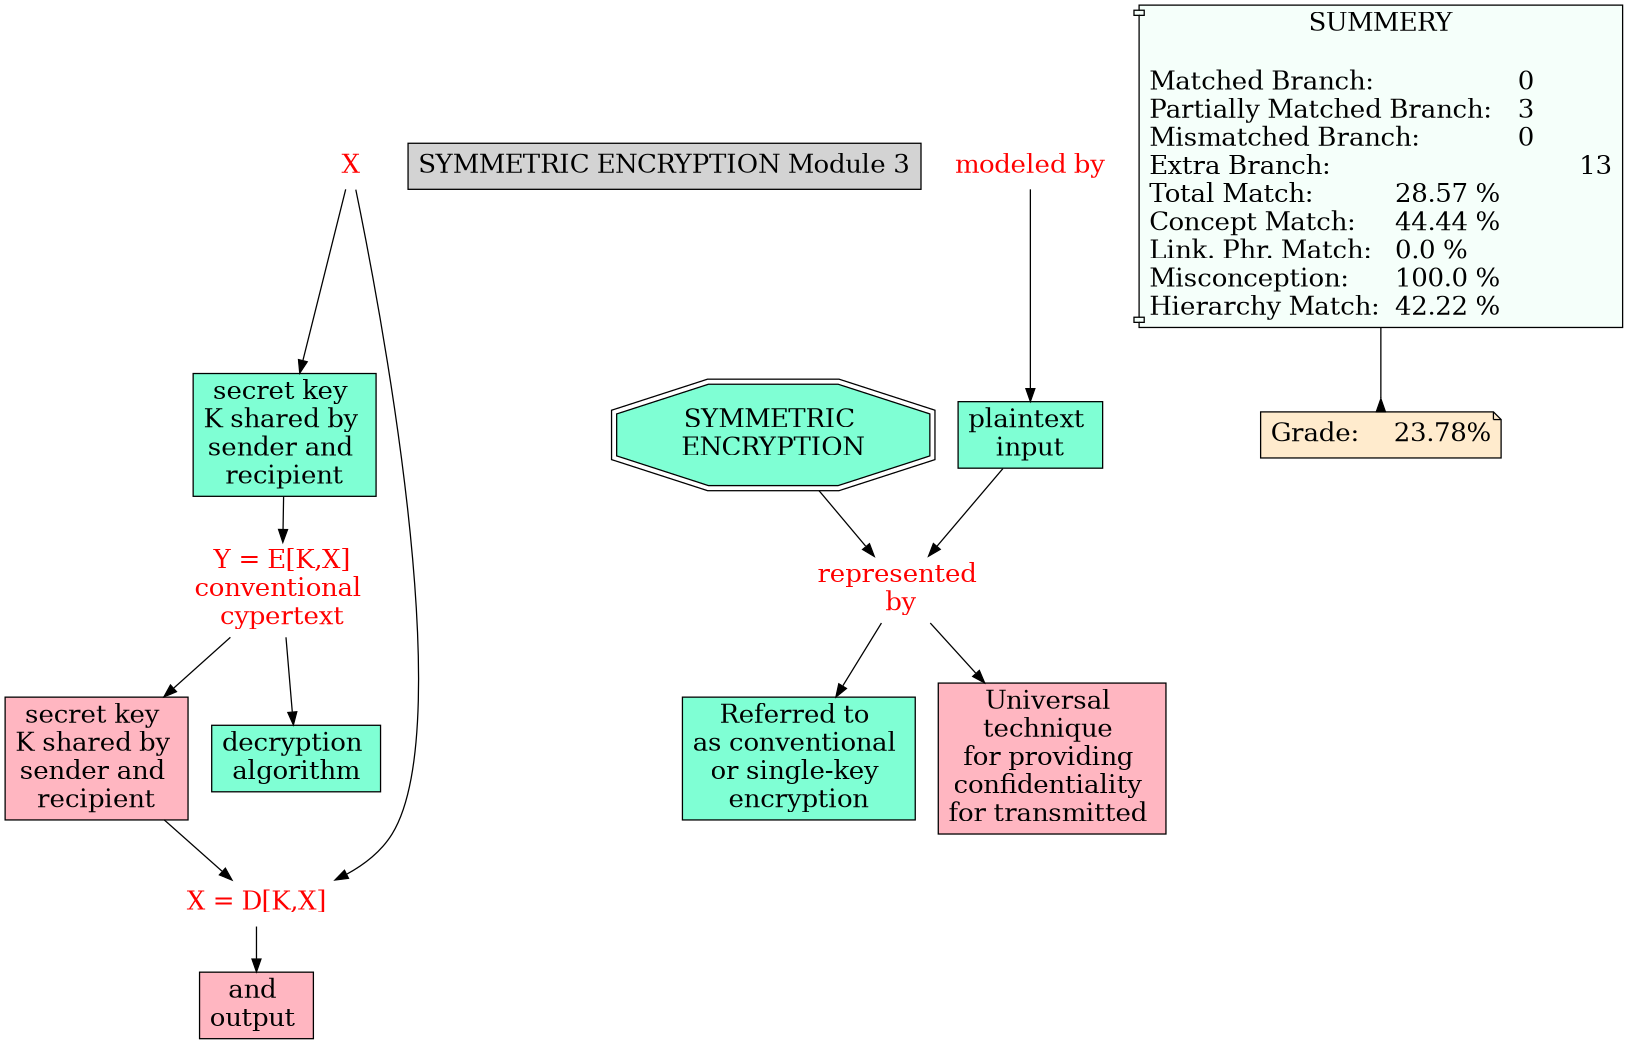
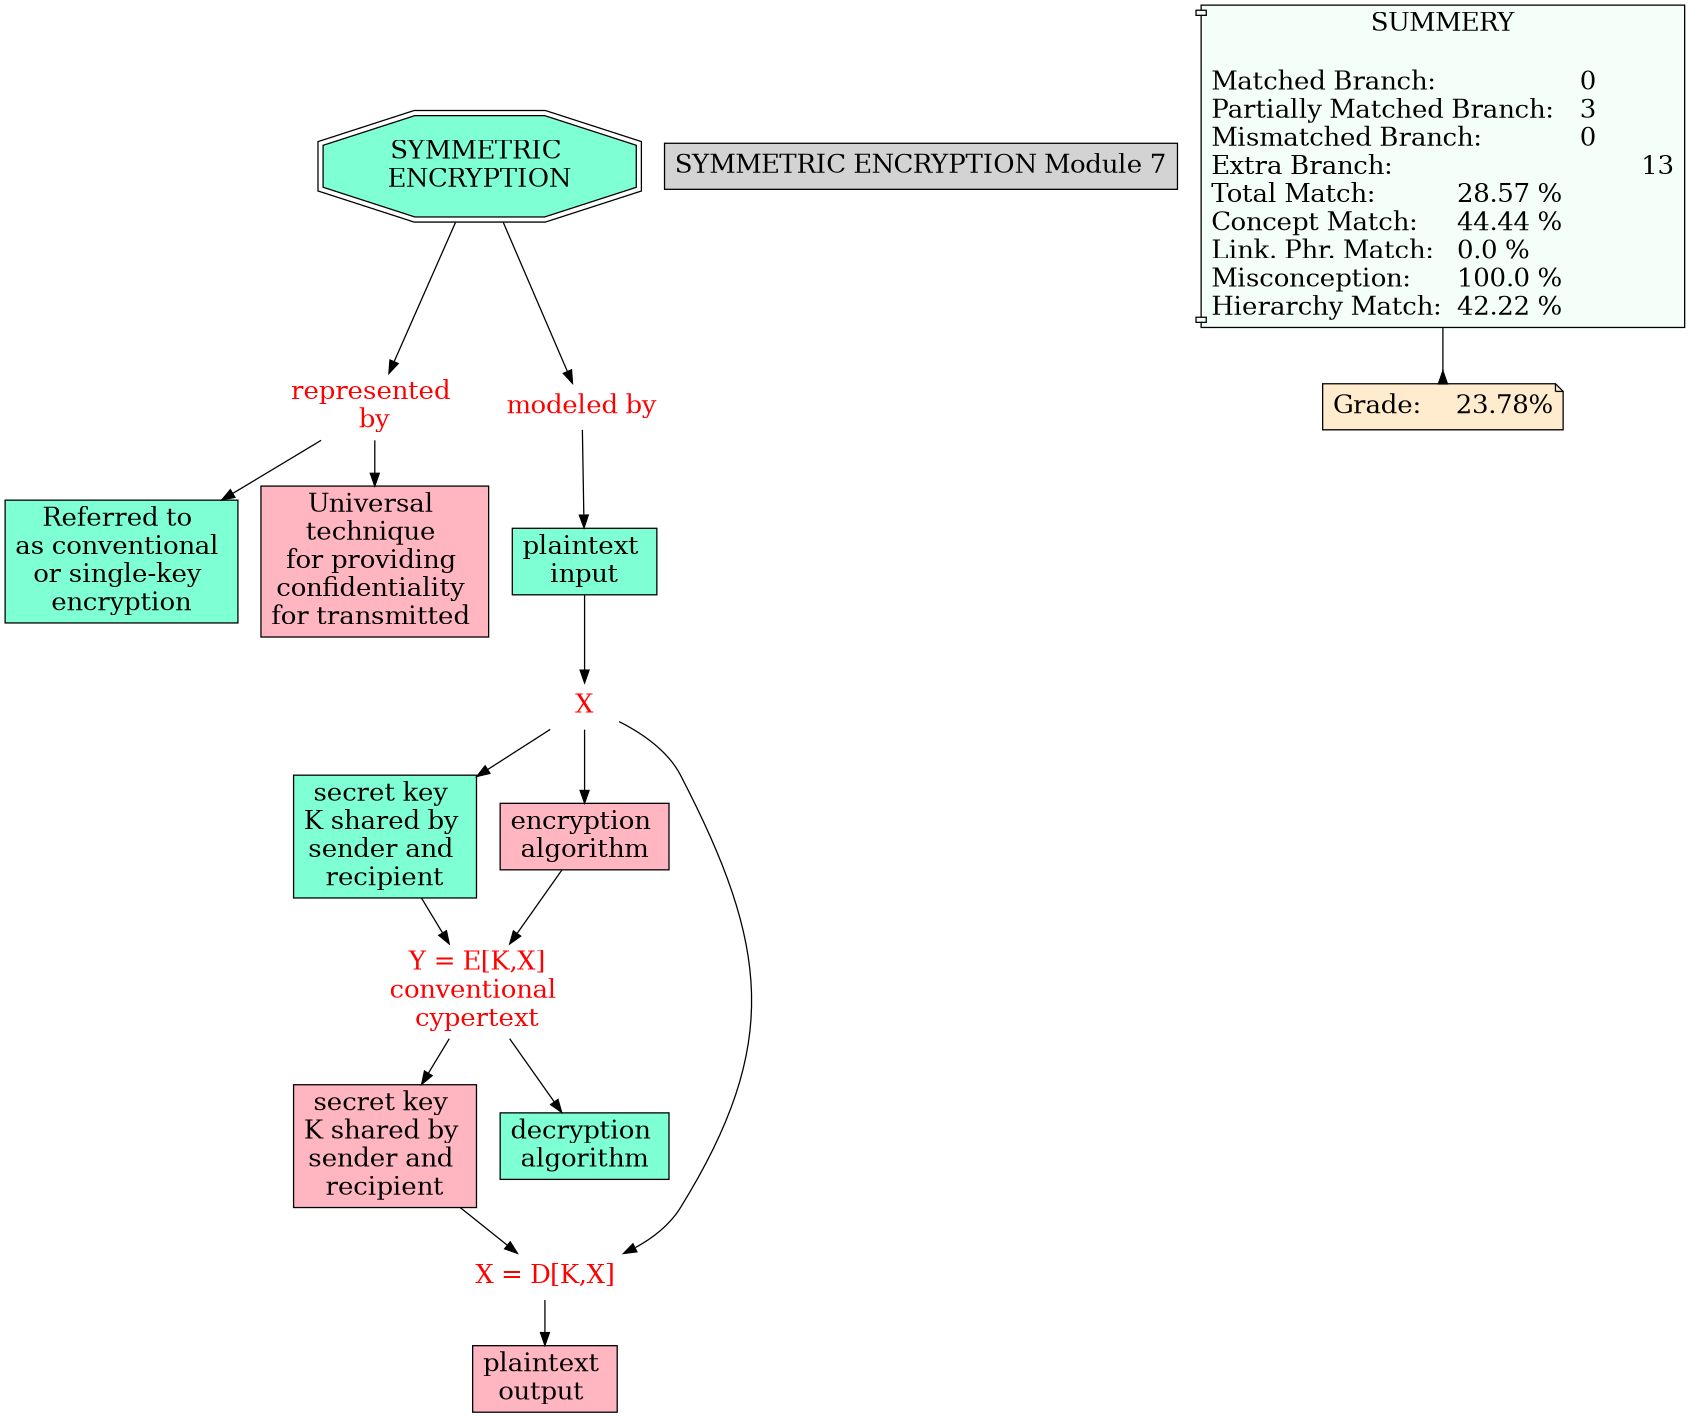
  digraph {
    node [Gsplines=true fontsize=20 shape=rect style=filled]
    edge [constraint=true]
    n1 [fillcolor=aquamarine label="secret key \nK shared by \nsender and \nrecipient"]
    n2 [fontcolor=red label=" Y = E[K,X] \nconventional \ncypertext" shape=none style=""]
    n3 [fillcolor="#FFB6C1" label="secret key \nK shared by \nsender and \nrecipient"]
    n4 [fillcolor=aquamarine label="decryption \nalgorithm"]
-   n5 [label="SYMMETRIC ENCRYPTION Module 3"]
+   n5 [label="SYMMETRIC ENCRYPTION Module 7"]
    n6 [fontcolor=red label=" X = D[K,X] \n" shape=none style=""]
-   n7 [fillcolor="#FFB6C1" label="and \noutput "]
+   n7 [fillcolor="#FFB6C1" label="plaintext \noutput "]
    n8 [fontcolor=red label="represented \nby" shape=none style=""]
    n9 [fillcolor=aquamarine label="Referred to \nas conventional \nor single-key \nencryption"]
    n10 [fillcolor="#FFB6C1" label="Universal \ntechnique \nfor providing \nconfidentiality \nfor transmitted \n"]
    n11 [fillcolor=aquamarine label="SYMMETRIC \nENCRYPTION" shape=doubleoctagon]
    n12 [fontcolor=red label="modeled by\n" shape=none style=""]
    n13 [fillcolor=aquamarine label="plaintext \ninput"]
    n14 [fontcolor=red label=" X " shape=none style=""]
+   n15 [fillcolor="#FFB6C1" label="encryption \nalgorithm"]
    n16 [fillcolor="#F5FFFA" label="SUMMERY\n\nMatched Branch:			0\lPartially Matched Branch:	3\lMismatched Branch:		0\lExtra Branch:				13\lTotal Match:		28.57 %\lConcept Match:	44.44 %\lLink. Phr. Match:	0.0 %\lMisconception:	100.0 %\lHierarchy Match:	42.22 %\l" shape=component]
    n17 [fillcolor="#FFEBCD" label="Grade:	23.78%" shape=note]
    n1 -> n2
    n2 -> n3
    n2 -> n4
    n3 -> n6
    n6 -> n7
    n8 -> n9
    n8 -> n10
    n11 -> n8
+   n11 -> n12
    n12 -> n13
-   n13 -> n8
+   n13 -> n14
    n14 -> n1
    n14 -> n6
+   n14 -> n15
+   n15 -> n2
    n16 -> n17 [arrowhead=inv color=black]
  }
